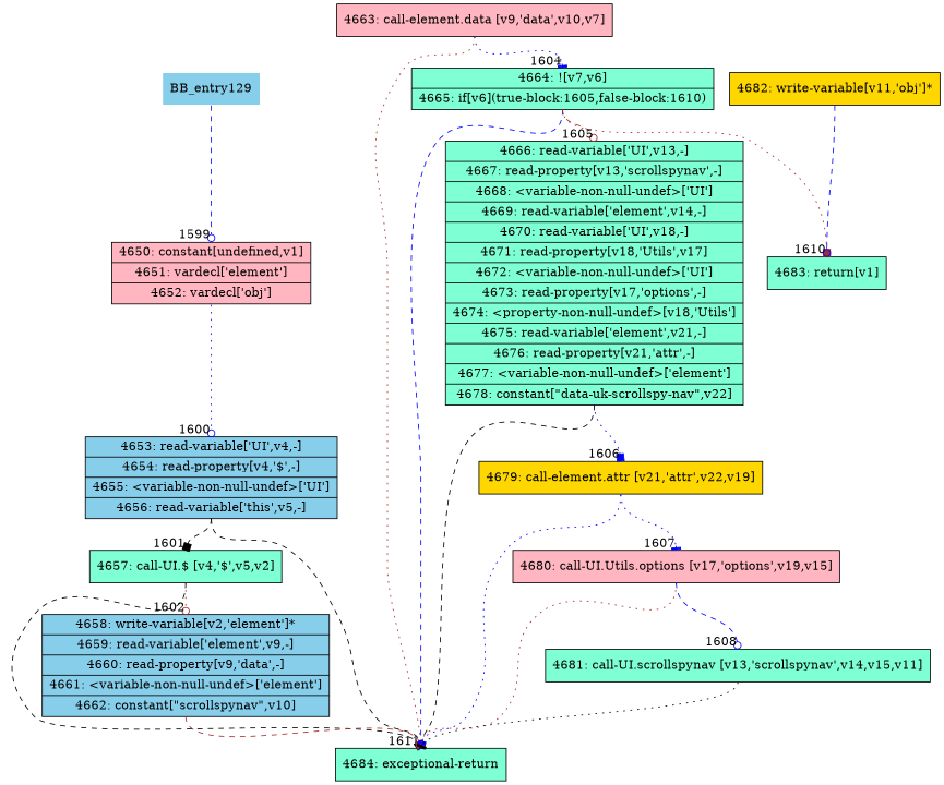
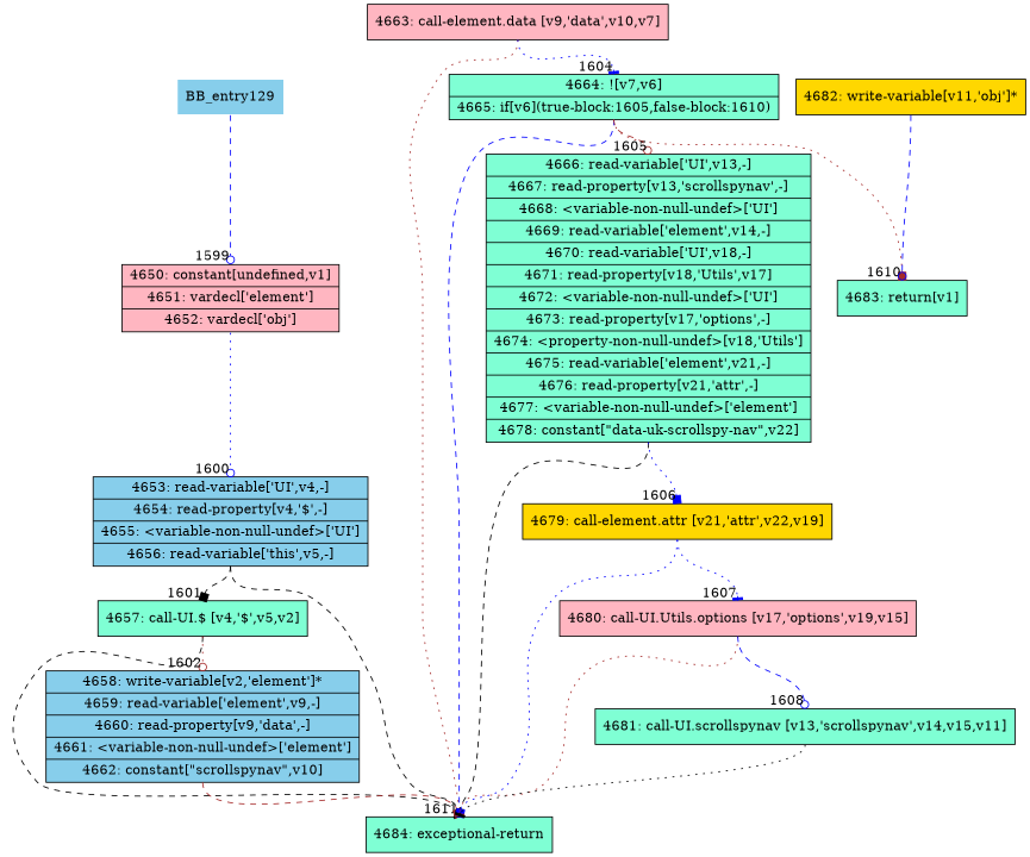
  digraph {
    rankdir=TD
    node [fillcolor=aquamarine shape=record style=filled]
    edge [arrowhead=odot color=blue headport=n style=dashed tailport=s]
    BB_entry129 [fillcolor=skyblue shape=none]
    n2 [fillcolor=lightpink label="{4650: constant[undefined,v1]|4651: vardecl['element']|4652: vardecl['obj']}"]
    n3 [fillcolor=skyblue label="{4653: read-variable['UI',v4,-]|4654: read-property[v4,'$',-]|4655: \<variable-non-null-undef\>['UI']|4656: read-variable['this',v5,-]}"]
    n4 [label="{4657: call-UI.$ [v4,'$',v5,v2]}"]
    n5 [label="{4684: exceptional-return}"]
    n6 [fillcolor=skyblue label="{4658: write-variable[v2,'element']*|4659: read-variable['element',v9,-]|4660: read-property[v9,'data',-]|4661: \<variable-non-null-undef\>['element']|4662: constant[\"scrollspynav\",v10]}"]
    n7 [fillcolor=lightpink label="{4663: call-element.data [v9,'data',v10,v7]}"]
    n8 [label="{4664: ![v7,v6]|4665: if[v6](true-block:1605,false-block:1610)}"]
    n9 [label="{4666: read-variable['UI',v13,-]|4667: read-property[v13,'scrollspynav',-]|4668: \<variable-non-null-undef\>['UI']|4669: read-variable['element',v14,-]|4670: read-variable['UI',v18,-]|4671: read-property[v18,'Utils',v17]|4672: \<variable-non-null-undef\>['UI']|4673: read-property[v17,'options',-]|4674: \<property-non-null-undef\>[v18,'Utils']|4675: read-variable['element',v21,-]|4676: read-property[v21,'attr',-]|4677: \<variable-non-null-undef\>['element']|4678: constant[\"data-uk-scrollspy-nav\",v22]}"]
    n10 [label="{4683: return[v1]}"]
    n11 [fillcolor=gold label="{4679: call-element.attr [v21,'attr',v22,v19]}"]
    n12 [fillcolor=lightpink label="{4680: call-UI.Utils.options [v17,'options',v19,v15]}"]
    n13 [label="{4681: call-UI.scrollspynav [v13,'scrollspynav',v14,v15,v11]}"]
    n14 [fillcolor=gold label="{4682: write-variable[v11,'obj']*}"]
    BB_entry129 -> n2 [headlabel="    1599"]
    n2 -> n3 [headlabel="      1600" style=dotted]
    n3 -> n4 [arrowhead=box color=black headlabel="      1601"]
    n3 -> n5 [arrowhead=tee color=black headlabel="      1611"]
-   n4 -> n5 [arrowhead=box color=black]
+   n4 -> n5 [arrowhead=tee color=black]
    n4 -> n6 [color=brown headlabel="      1602" style=dotted]
    n6 -> n5 [arrowhead=box color=brown]
    n7 -> n5 [color=brown style=dotted]
    n7 -> n8 [arrowhead=tee headlabel="      1604" style=dotted]
    n8 -> n5
    n8 -> n9 [color=brown headlabel="      1605"]
    n8 -> n10 [arrowhead=box color=brown headlabel="      1610" style=dotted]
-   n9 -> n5 [color=black]
+   n9 -> n5 [arrowhead=box color=black]
    n9 -> n11 [arrowhead=box headlabel="      1606" style=dotted]
    n11 -> n5 [arrowhead=box style=dotted]
    n11 -> n12 [arrowhead=tee headlabel="      1607" style=dotted]
    n12 -> n5 [arrowhead=tee color=brown style=dotted]
    n12 -> n13 [headlabel="      1608"]
    n13 -> n5 [arrowhead=tee color=black style=dotted]
    n14 -> n10
  }
